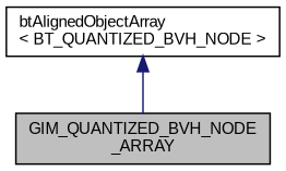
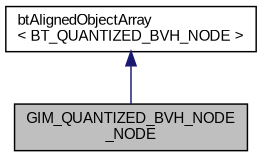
  digraph {
    fontname="Liberation Sans"
    node [color=black fontname="Liberation Sans" fontsize=10 shape=record style=filled]
-   n1 [fillcolor=grey75 fontcolor=black height=0.2 label="GIM_QUANTIZED_BVH_NODE\l_ARRAY" width=0.4]
+   n1 [fillcolor=grey75 fontcolor=black height=0.2 label="GIM_QUANTIZED_BVH_NODE\l_NODE" width=0.4]
    n2 [fillcolor=white height=0.2 label="btAlignedObjectArray\l\< BT_QUANTIZED_BVH_NODE \>" width=0.4]
    n2 -> n1 [color=midnightblue dir=back fontname="Liberation Sans" fontsize=10 labelfontname=Helvetica labelfontsize=10 style=solid]
  }
